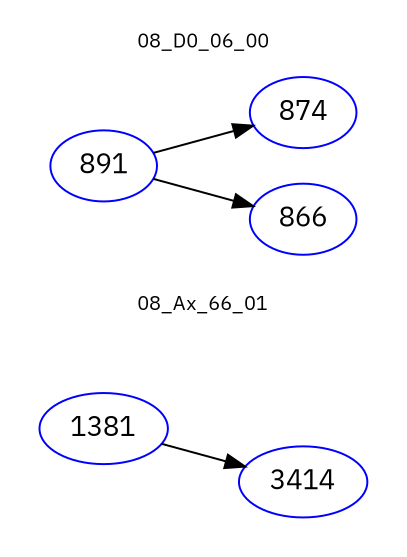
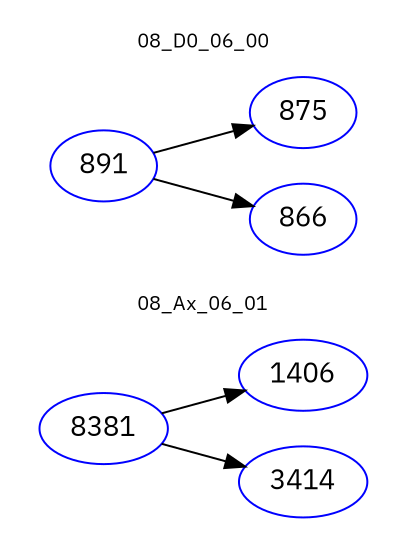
  digraph {
    fontname="IBM Plex Sans"
    rankdir=LR
    node [color=blue fontname="IBM Plex Sans"]
    edge [color=black fontname="IBM Plex Sans"]
-   n1 [label=1381]
+   n1 [label=8381]
    n2 [label=3414]
+   n3 [label=1406]
    n4 [label=891]
    n5 [label=866]
-   n6 [label=874]
+   n6 [label=875]
    subgraph cluster_1 {
      color=white
      fontsize=10
-     label="08_Ax_66_01"
+     label="08_Ax_06_01"
      n1
      n2
+     n3
    }
    subgraph cluster_2 {
      color=white
      fontsize=10
      label="08_D0_06_00"
      n4
      n5
      n6
    }
    n1 -> n2
+   n1 -> n3
    n4 -> n5
    n4 -> n6
  }
